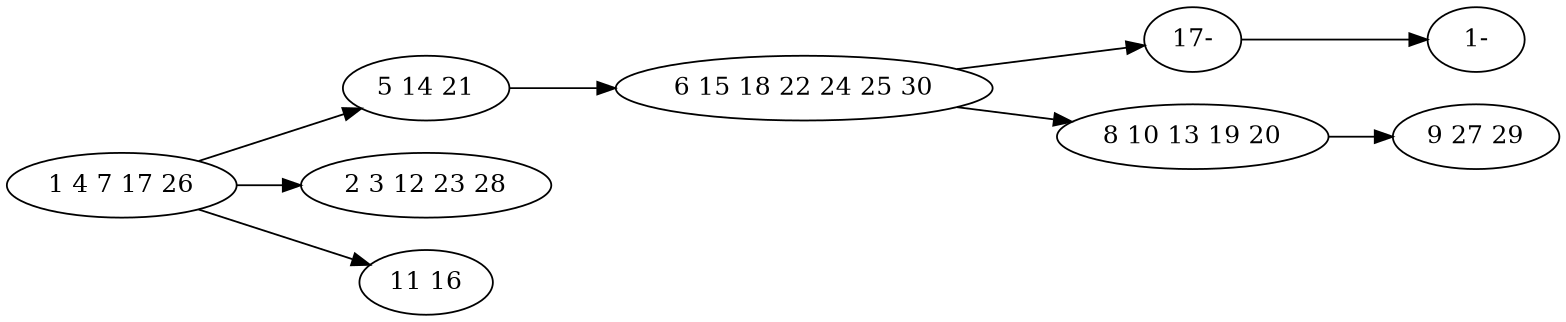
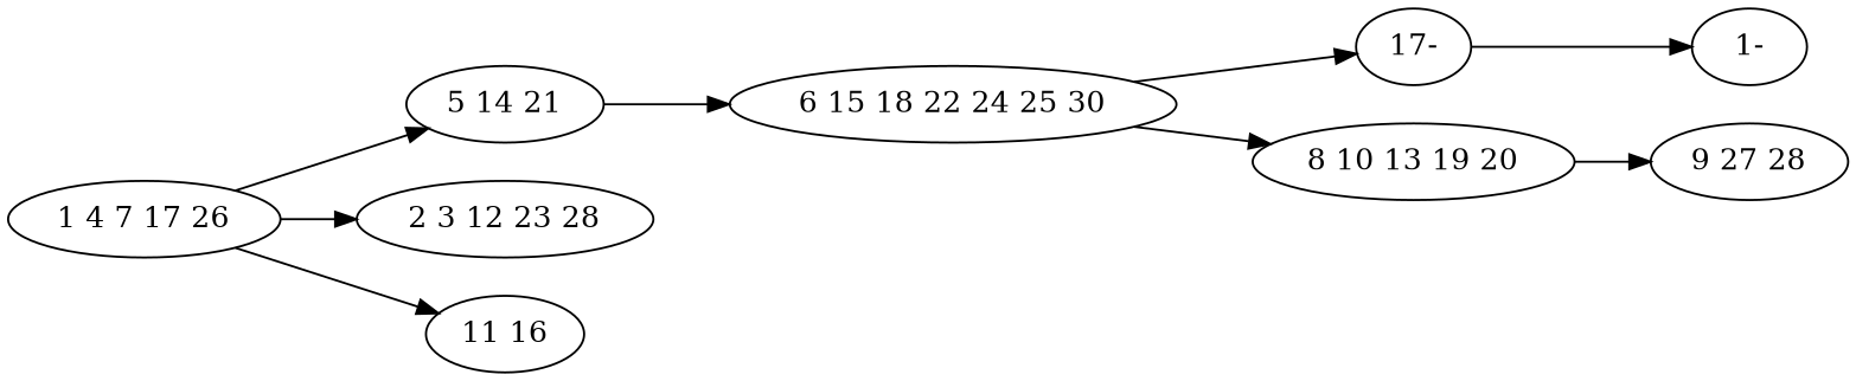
  digraph {
    rankdir=LR
    n1 [label="1 4 7 17 26"]
    n2 [label="5 14 21"]
    n3 [label="2 3 12 23 28"]
    n4 [label="11 16"]
    n5 [label="6 15 18 22 24 25 30"]
    n6 [label="17-"]
    n7 [label="8 10 13 19 20"]
    n8 [label="1-"]
-   n9 [label="9 27 29"]
+   n9 [label="9 27 28"]
    n1 -> n2
    n1 -> n3
    n1 -> n4
    n2 -> n5
    n5 -> n6
    n5 -> n7
    n6 -> n8
    n7 -> n9
  }
